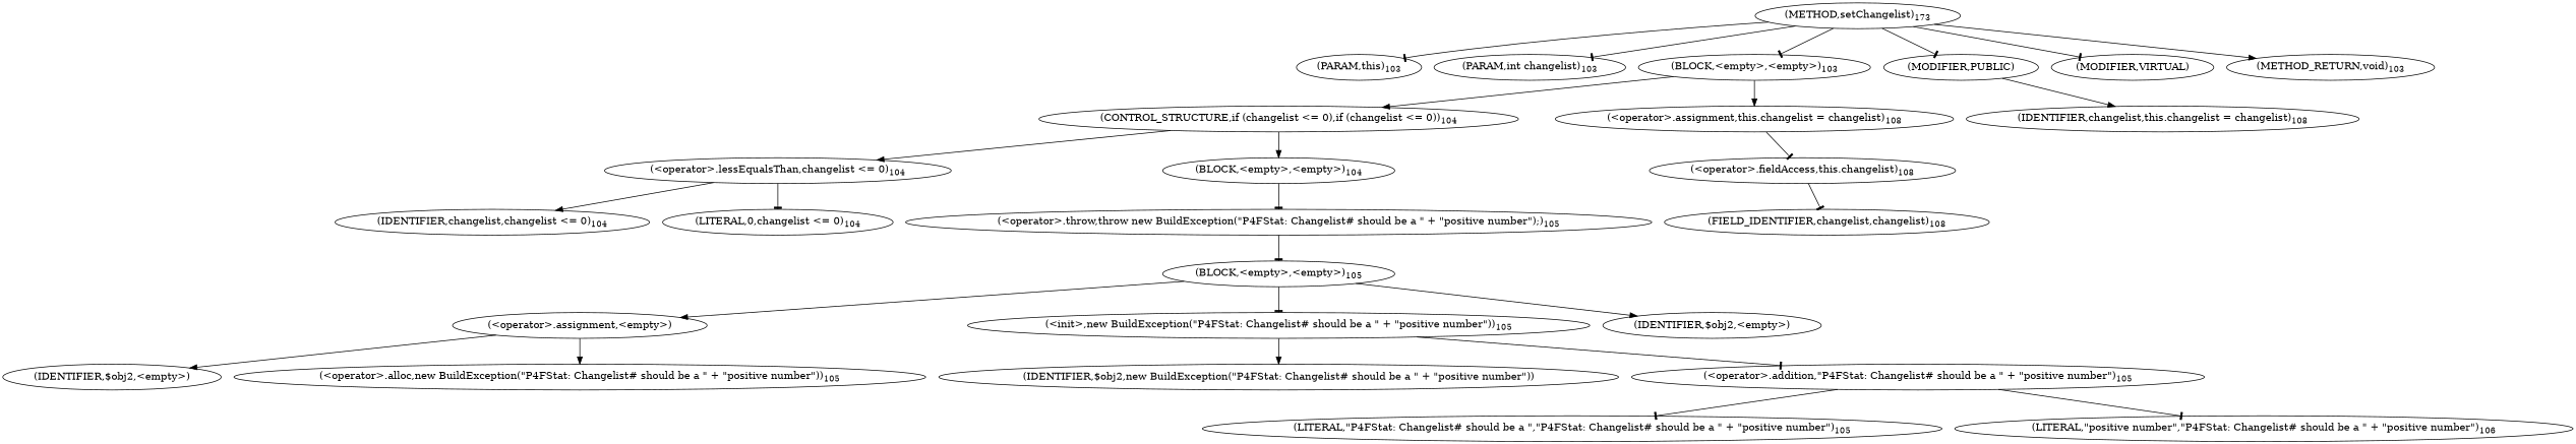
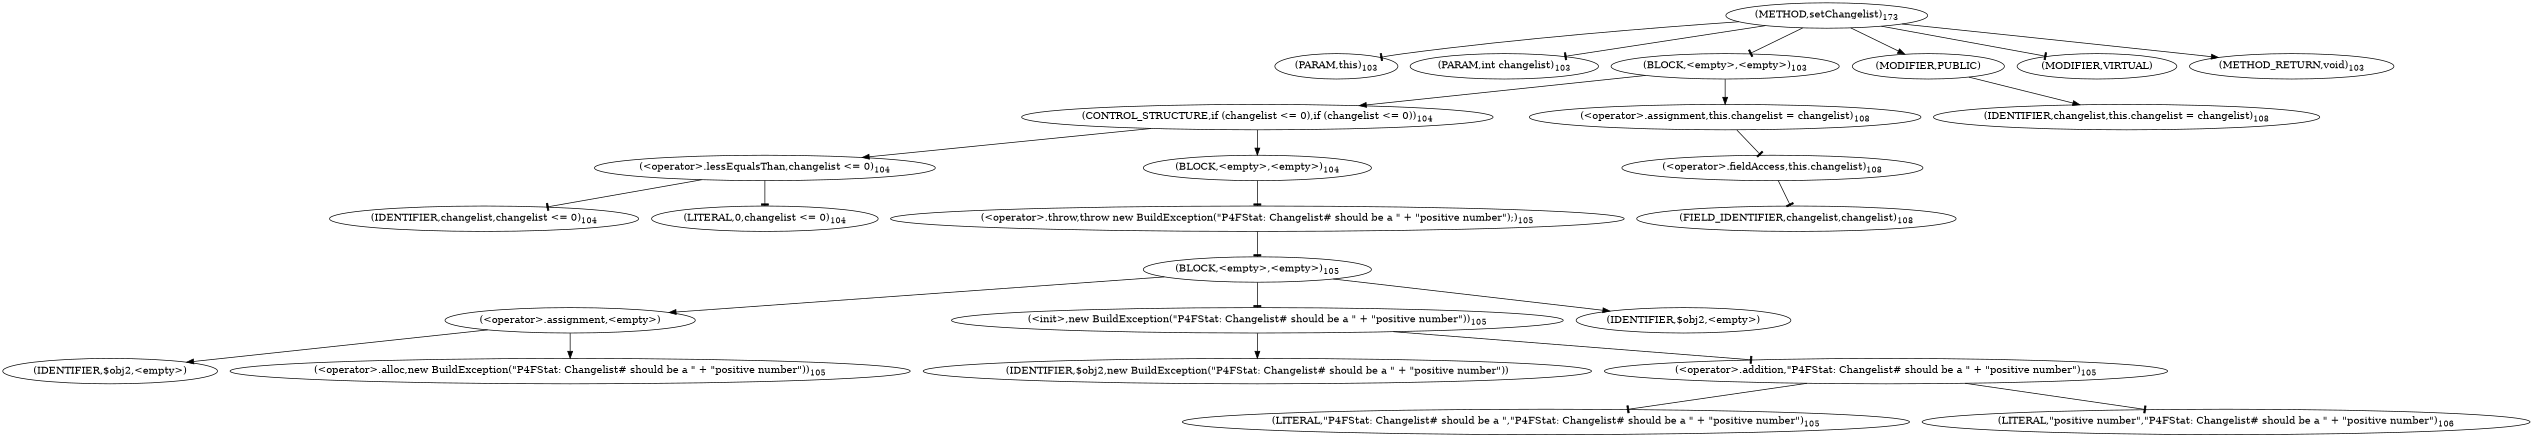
  digraph {
    edge [arrowhead=tee]
    n1 [label=<(METHOD,setChangelist)<SUB>173</SUB>>]
    n2 [label=<(PARAM,this)<SUB>103</SUB>>]
    n3 [label=<(PARAM,int changelist)<SUB>103</SUB>>]
    n4 [label=<(BLOCK,&lt;empty&gt;,&lt;empty&gt;)<SUB>103</SUB>>]
    n5 [label=<(MODIFIER,PUBLIC)>]
    n6 [label=<(MODIFIER,VIRTUAL)>]
    n7 [label=<(METHOD_RETURN,void)<SUB>103</SUB>>]
    n8 [label=<(CONTROL_STRUCTURE,if (changelist &lt;= 0),if (changelist &lt;= 0))<SUB>104</SUB>>]
    n9 [label=<(&lt;operator&gt;.assignment,this.changelist = changelist)<SUB>108</SUB>>]
    n10 [label=<(IDENTIFIER,changelist,this.changelist = changelist)<SUB>108</SUB>>]
    n11 [label=<(&lt;operator&gt;.lessEqualsThan,changelist &lt;= 0)<SUB>104</SUB>>]
    n12 [label=<(BLOCK,&lt;empty&gt;,&lt;empty&gt;)<SUB>104</SUB>>]
    n13 [label=<(&lt;operator&gt;.fieldAccess,this.changelist)<SUB>108</SUB>>]
    n14 [label=<(IDENTIFIER,changelist,changelist &lt;= 0)<SUB>104</SUB>>]
    n15 [label=<(LITERAL,0,changelist &lt;= 0)<SUB>104</SUB>>]
    n16 [label=<(&lt;operator&gt;.throw,throw new BuildException(&quot;P4FStat: Changelist# should be a &quot; + &quot;positive number&quot;);)<SUB>105</SUB>>]
    n17 [label=<(BLOCK,&lt;empty&gt;,&lt;empty&gt;)<SUB>105</SUB>>]
    n18 [label=<(&lt;operator&gt;.assignment,&lt;empty&gt;)>]
    n19 [label=<(&lt;init&gt;,new BuildException(&quot;P4FStat: Changelist# should be a &quot; + &quot;positive number&quot;))<SUB>105</SUB>>]
    n20 [label=<(IDENTIFIER,$obj2,&lt;empty&gt;)>]
    n21 [label=<(IDENTIFIER,$obj2,&lt;empty&gt;)>]
    n22 [label=<(&lt;operator&gt;.alloc,new BuildException(&quot;P4FStat: Changelist# should be a &quot; + &quot;positive number&quot;))<SUB>105</SUB>>]
    n23 [label=<(IDENTIFIER,$obj2,new BuildException(&quot;P4FStat: Changelist# should be a &quot; + &quot;positive number&quot;))>]
    n24 [label=<(&lt;operator&gt;.addition,&quot;P4FStat: Changelist# should be a &quot; + &quot;positive number&quot;)<SUB>105</SUB>>]
    n25 [label=<(LITERAL,&quot;P4FStat: Changelist# should be a &quot;,&quot;P4FStat: Changelist# should be a &quot; + &quot;positive number&quot;)<SUB>105</SUB>>]
    n26 [label=<(LITERAL,&quot;positive number&quot;,&quot;P4FStat: Changelist# should be a &quot; + &quot;positive number&quot;)<SUB>106</SUB>>]
    n27 [label=<(FIELD_IDENTIFIER,changelist,changelist)<SUB>108</SUB>>]
    n1 -> n2
    n1 -> n3
    n1 -> n4
-   n1 -> n5
+   n1 -> n5 [arrowhead=normal]
    n1 -> n6
    n1 -> n7 [arrowhead=normal]
    n4 -> n8 [arrowhead=normal]
    n4 -> n9 [arrowhead=normal]
    n5 -> n10 [arrowhead=normal]
    n8 -> n11 [arrowhead=normal]
    n8 -> n12 [arrowhead=normal]
    n9 -> n13
-   n11 -> n14 [arrowhead=normal]
+   n11 -> n14
    n11 -> n15
    n12 -> n16
    n13 -> n27
    n16 -> n17
    n17 -> n18 [arrowhead=normal]
    n17 -> n19
    n17 -> n20 [arrowhead=normal]
    n18 -> n21 [arrowhead=normal]
    n18 -> n22 [arrowhead=normal]
    n19 -> n23 [arrowhead=normal]
    n19 -> n24
    n24 -> n25
    n24 -> n26
  }
